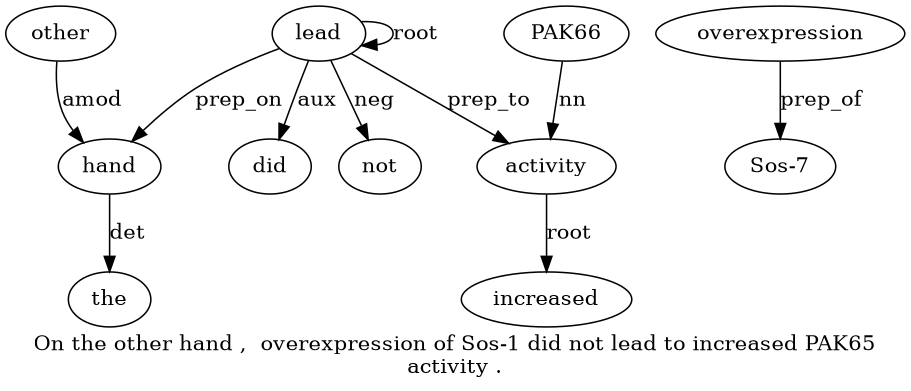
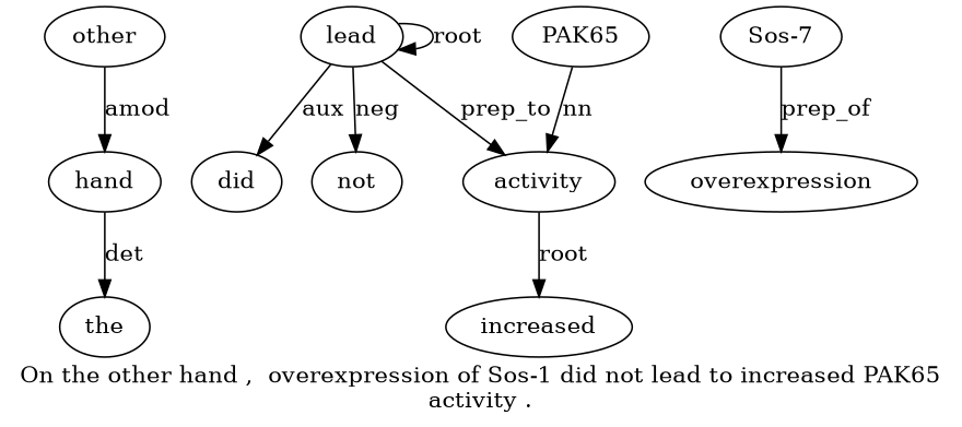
  digraph {
    label="On the other hand ,  overexpression of Sos-1 did not lead to increased PAK65\nactivity ."
    node [fillcolor=white style=filled]
    n1 [label=hand]
    n2 [label=the]
    n3 [label=other]
    n4 [label=lead]
    n5 [label=did]
    n6 [label=not]
    n7 [label=activity]
    n8 [label=overexpression]
    n9 [label="Sos-7"]
    n10 [label=increased]
-   n11 [label=PAK66]
+   n11 [label=PAK65]
    n1 -> n2 [label=det]
    n3 -> n1 [label=amod]
-   n4 -> n1 [label=prep_on]
    n4 -> n4 [label=root]
    n4 -> n5 [label=aux]
    n4 -> n6 [label=neg]
    n4 -> n7 [label=prep_to]
    n7 -> n10 [label=root]
-   n8 -> n9 [label=prep_of]
+   n9 -> n8 [label=prep_of]
    n11 -> n7 [label=nn]
  }
